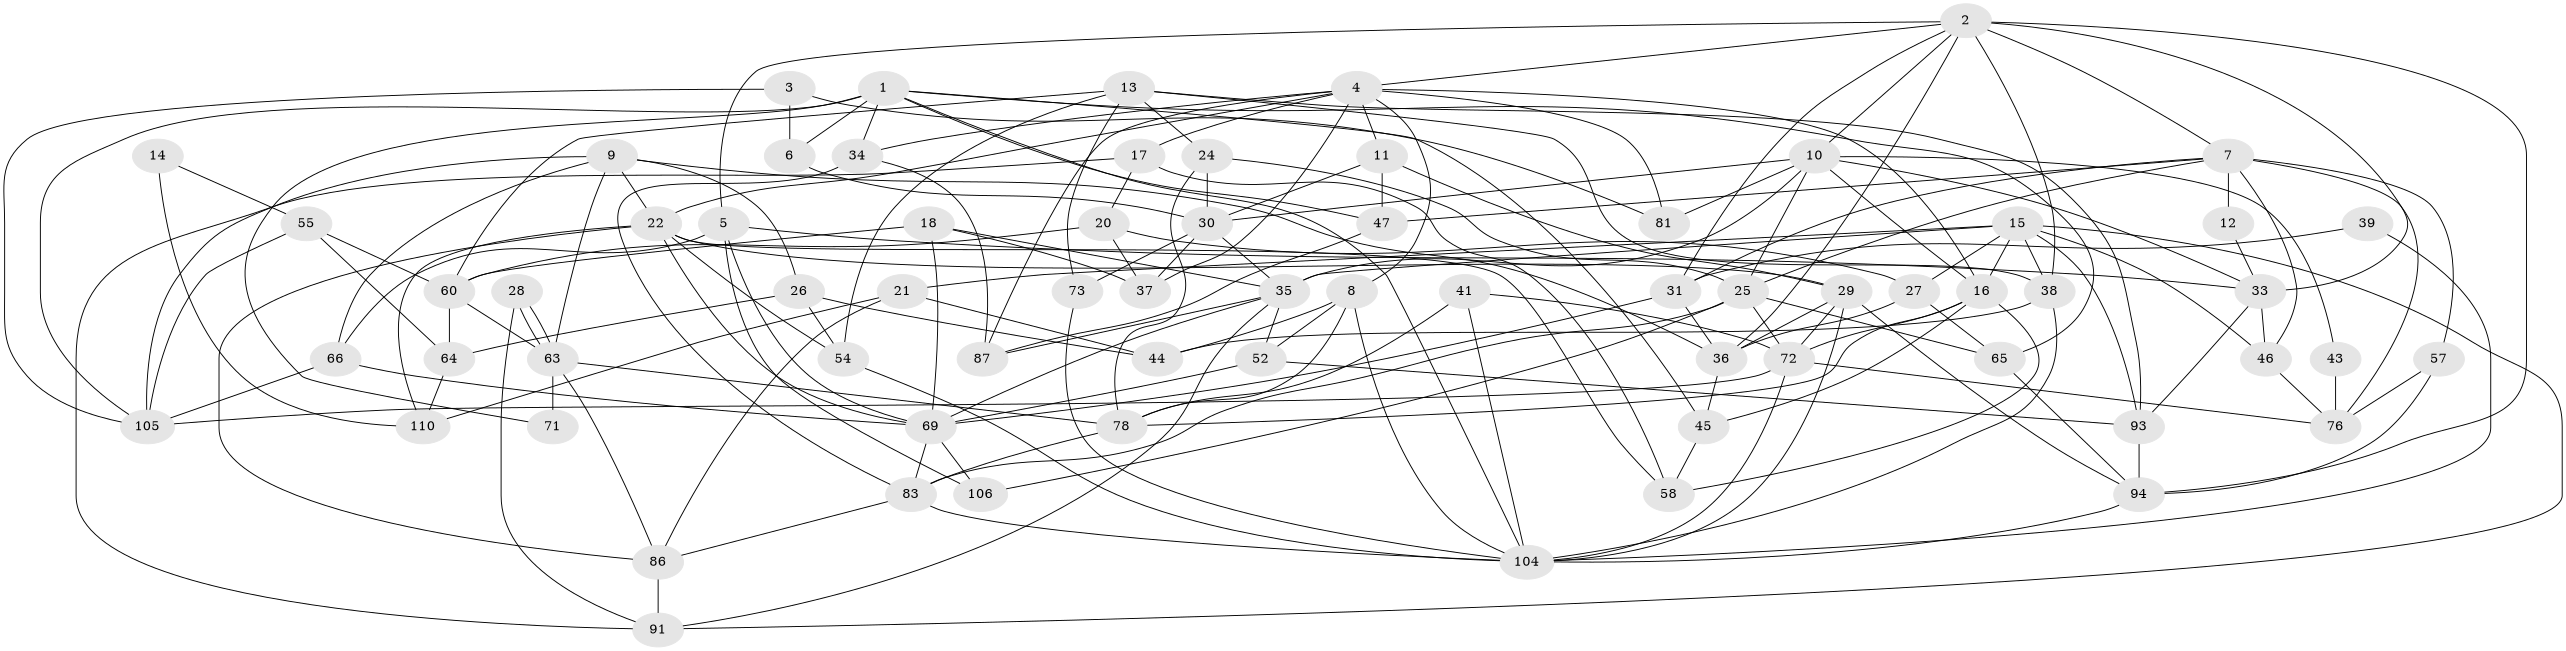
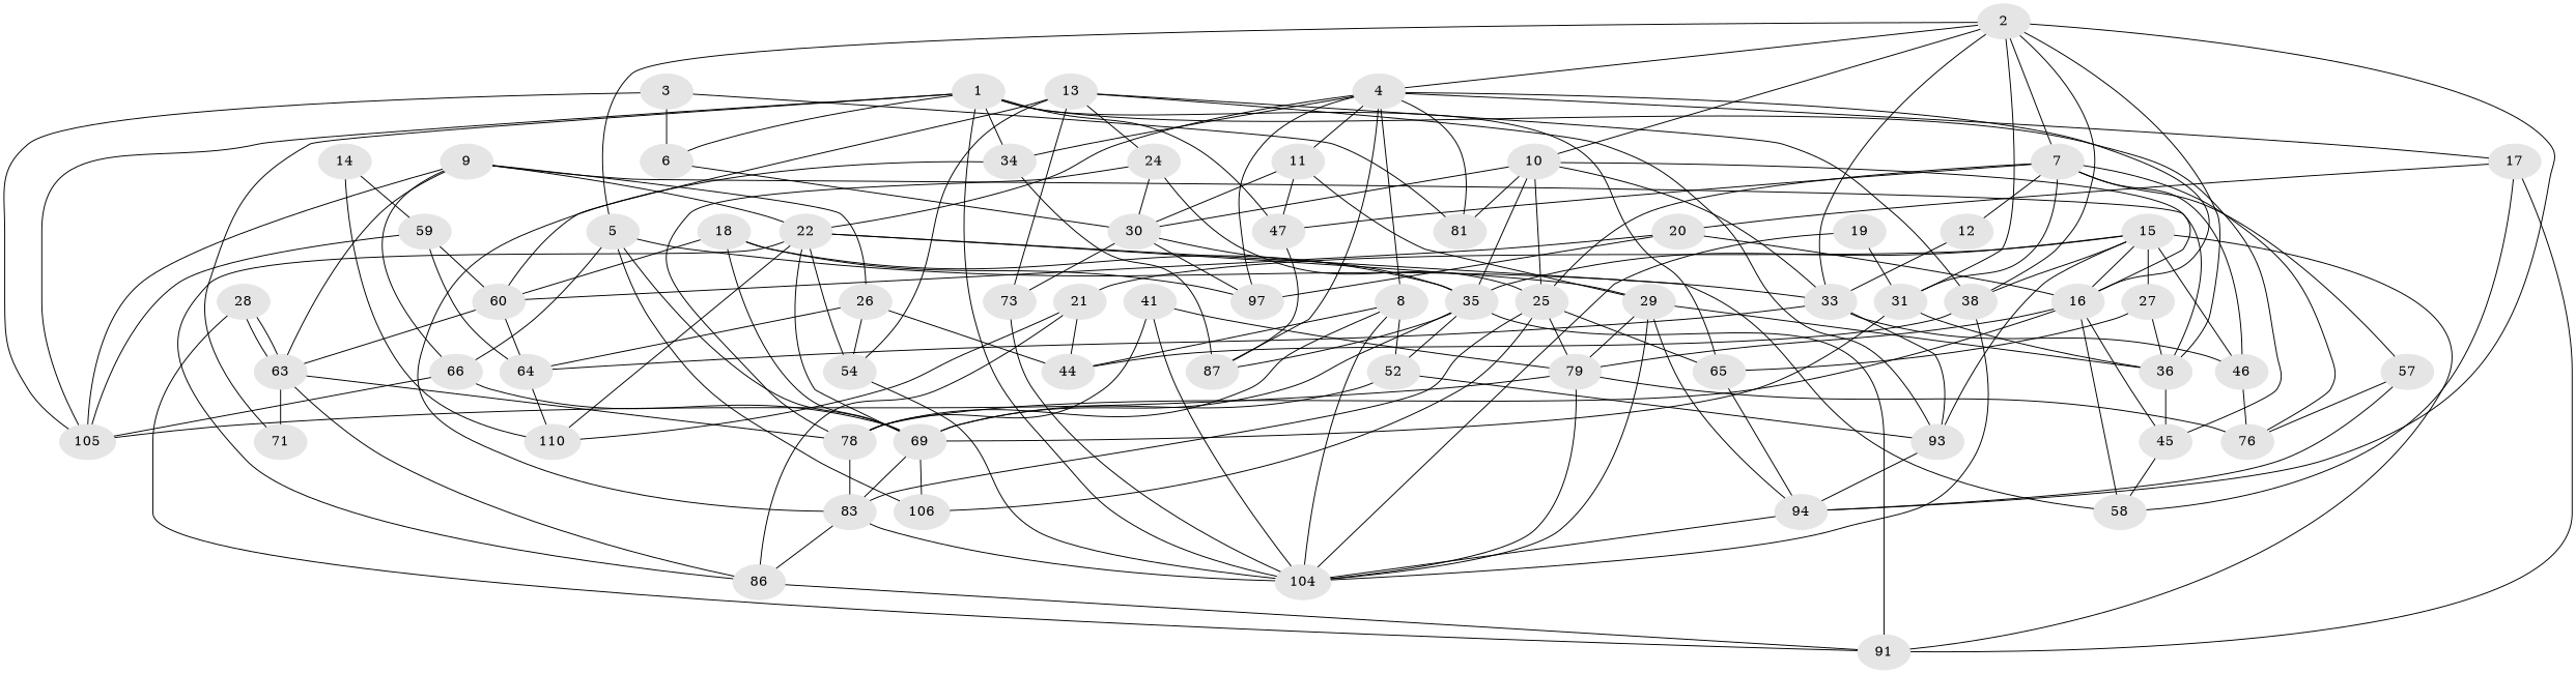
  graph {
    node [color=gray90 style=filled]
    1 [super="+56"]
    6
    34 [super="+97"]
    45 [super="+53"]
    47 [super="+50"]
    65
    71
    104 [super="+108"]
    105 [super="+109"]
    30 [super="+74"]
    87
    83 [super="+89"]
    58
    94 [super="+96"]
    2 [super="+99"]
    4 [super="+23"]
    5 [super="+40"]
    7 [super="+101"]
    10 [super="+55"]
    31 [super="+70"]
    33 [super="+39"]
    36 [super="+84"]
    38
    81
    8 [super="+49"]
    11
    16 [super="+68"]
    17
    22 [super="+48"]
-   37
+   37 [label=97]
    66
    69 [super="+77"]
    106
    12
    25 [super="+75"]
    57
    76 [super="+100"]
    46
    35 [super="+103"]
-   43
    93 [super="+107"]
    64 [super="+82"]
    44 [super="+95"]
    3
    n45 [label=52]
    78 [super="+98"]
    29 [super="+102"]
-   72 [super="+92"]
+   72 [super="+92" label=79]
    91 [super="+111"]
    20
    54 [super="+88"]
    110
    86 [super="+90"]
    73
    9 [super="+62"]
    26
    63 [super="+67"]
    13 [super="+52"]
    24 [super="+32"]
    60 [super="+85"]
    14
-   59 [label=55]
+   59
    15 [super="+80"]
    21 [super="+42"]
    27
    18
-   19 [label=39]
+   19
    28
    41 [super="+61"]
    1 -- 6
    1 -- 34
    1 -- 45
    1 -- 47
    1 -- 65
    1 -- 71
    1 -- 104
    1 -- 105
    6 -- 30
    34 -- 87
    34 -- 83
    45 -- 58
    47 -- 87
    65 -- 94
    30 -- 37
    30 -- 35
    30 -- 73
    83 -- 104
    83 -- 86
    94 -- 104
    2 -- 94
    2 -- 4
    2 -- 5
    2 -- 7
    2 -- 10
    2 -- 31
    2 -- 33
    2 -- 36
    2 -- 38
    4 -- 34
    4 -- 87
    4 -- 81
    4 -- 8
    4 -- 11
    4 -- 16
    4 -- 17
    4 -- 22
    4 -- 37
    5 -- 33
    5 -- 66
    5 -- 69
    5 -- 106
    7 -- 47
    7 -- 31
    7 -- 12 [weight=2]
    7 -- 25
    7 -- 57
    7 -- 76
    7 -- 46
    10 -- 30
    10 -- 33
    10 -- 81
    10 -- 16
    10 -- 25
    10 -- 35
-   10 -- 43
    31 -- 36
    31 -- 69
    33 -- 46
    33 -- 93
+   33 -- 64
    36 -- 45
    38 -- 104
    38 -- 44
    8 -- 104
    8 -- 44 [weight=2]
    8 -- n45
    8 -- 78
    11 -- 47
    11 -- 30
    11 -- 29
    16 -- 45
    16 -- 58
    16 -- 78
    16 -- 72
    17 -- 58
    17 -- 91
    17 -- 20
    22 -- 58
    22 -- 69
    22 -- 29
    22 -- 54
    22 -- 110
    22 -- 86
    66 -- 105
    66 -- 69
    69 -- 83
    69 -- 106
    12 -- 33
    25 -- 65
    25 -- 83
    25 -- 106
    25 -- 72
    57 -- 94
    57 -- 76
    46 -- 76
    35 -- 87
    35 -- 69
    35 -- n45
    35 -- 91
-   43 -- 76
    93 -- 94
    64 -- 110
    3 -- 6
    3 -- 105
    3 -- 81
    n45 -- 69
    n45 -- 93
    78 -- 83
    29 -- 104
    29 -- 94
    29 -- 36
    29 -- 72
    72 -- 104
    72 -- 105
    72 -- 76
    20 -- 37
    20 -- 60
-   20 -- 27
+   20 -- 16
    54 -- 104
    86 -- 91
    73 -- 104
    9 -- 105
    9 -- 36
    9 -- 22
    9 -- 66
    9 -- 26
    9 -- 63
    26 -- 64
    26 -- 44
    26 -- 54
    63 -- 71
    63 -- 78
    63 -- 86
    13 -- 38
    13 -- 93
    13 -- 54
    13 -- 73
    13 -- 24
    13 -- 60
    24 -- 30
    24 -- 25
    24 -- 78
    60 -- 64
    60 -- 63
    14 -- 110
    14 -- 59
    59 -- 105
    59 -- 64
    59 -- 60
    15 -- 38
    15 -- 16
    15 -- 46
    15 -- 35
    15 -- 93
    15 -- 91
    15 -- 21
    15 -- 27
    21 -- 44
    21 -- 110
    21 -- 86
    27 -- 65
    27 -- 36
    18 -- 37
    18 -- 69
    18 -- 35
    18 -- 60
    19 -- 104
    19 -- 31
    28 -- 91
    28 -- 63
    28 -- 63
    41 -- 104
    41 -- 78
    41 -- 72
  }
